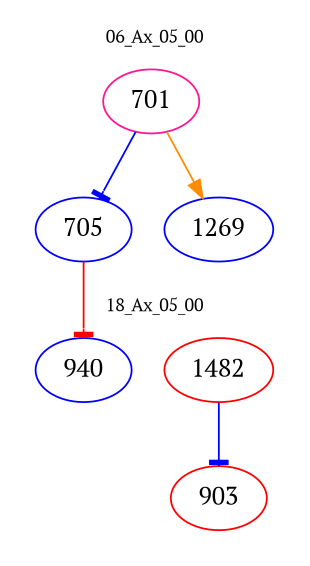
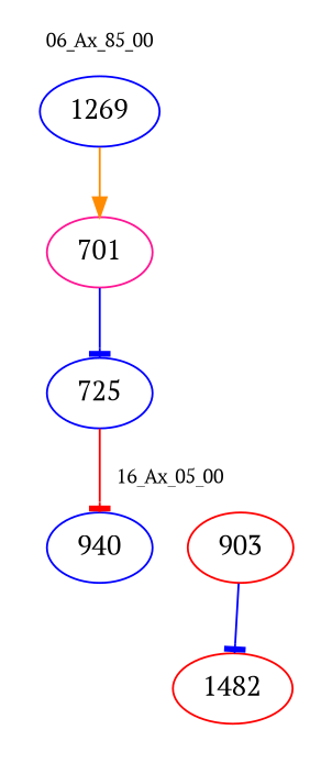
  digraph {
    fontname="PT Serif"
    node [color=blue fontname="PT Serif"]
    edge [arrowhead=tee color=blue fontname="PT Serif"]
    n1 [color=red label=903]
    n2 [color=red label=1482]
    n3 [label=940]
    n4 [color=deeppink label=701]
-   n5 [label=705]
+   n5 [label=725]
    n6 [label=1269]
    subgraph cluster_1 {
      color=white
      fontsize=10
-     label="18_Ax_05_00"
+     label="16_Ax_05_00"
      n1
      n2
      n3
    }
    subgraph cluster_2 {
      color=white
      fontsize=10
-     label="06_Ax_05_00"
+     label="06_Ax_85_00"
      n4
      n5
      n6
    }
-   n2 -> n1
+   n1 -> n2
    n4 -> n5
-   n4 -> n6 [arrowhead=normal color=darkorange]
+   n6 -> n4 [arrowhead=normal color=darkorange]
    n5 -> n3 [color=red]
  }
